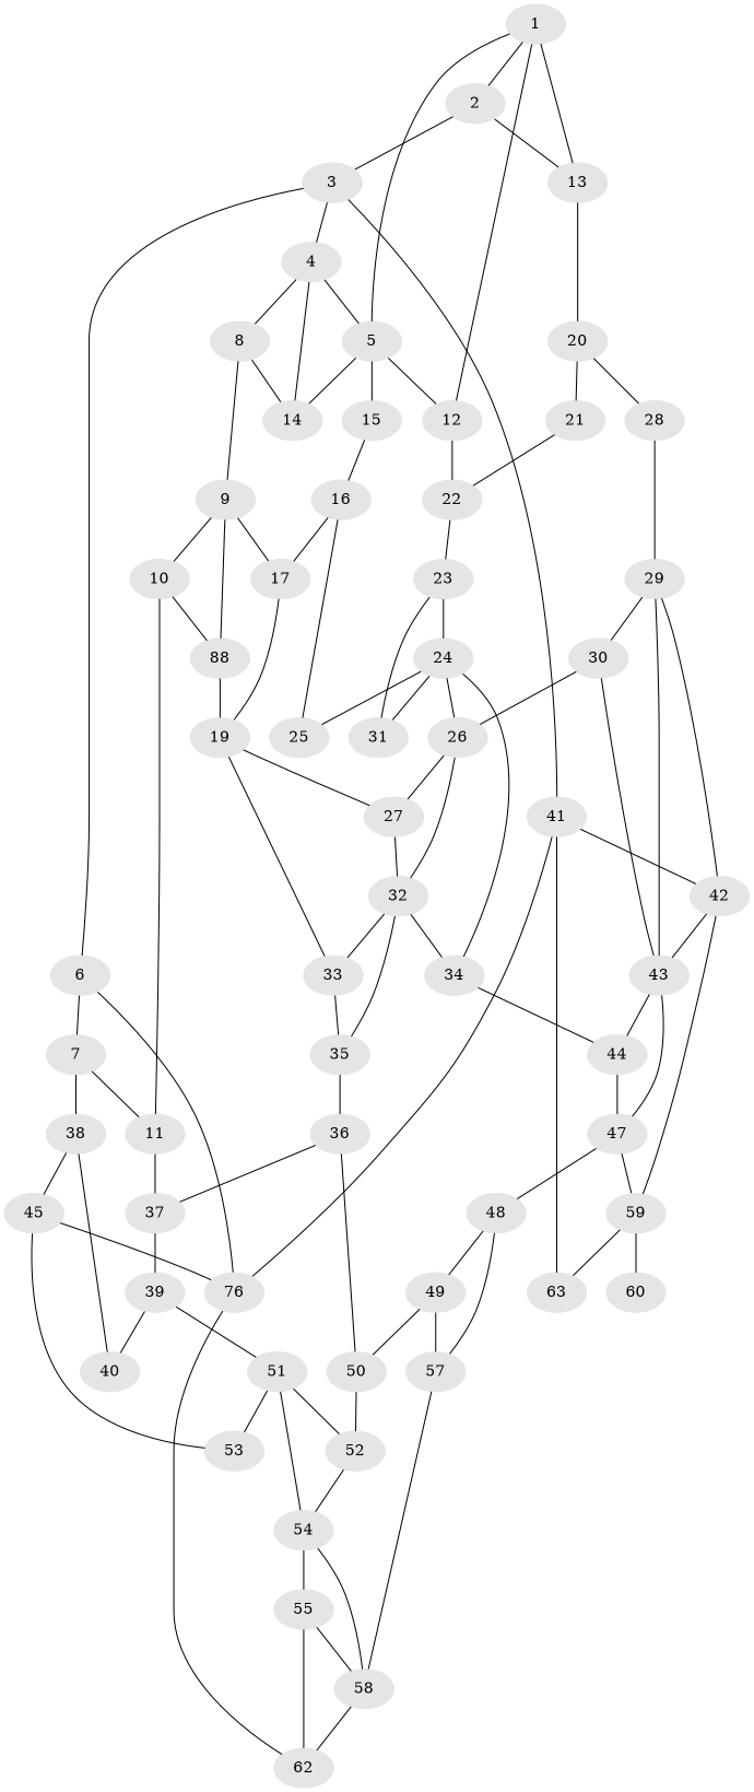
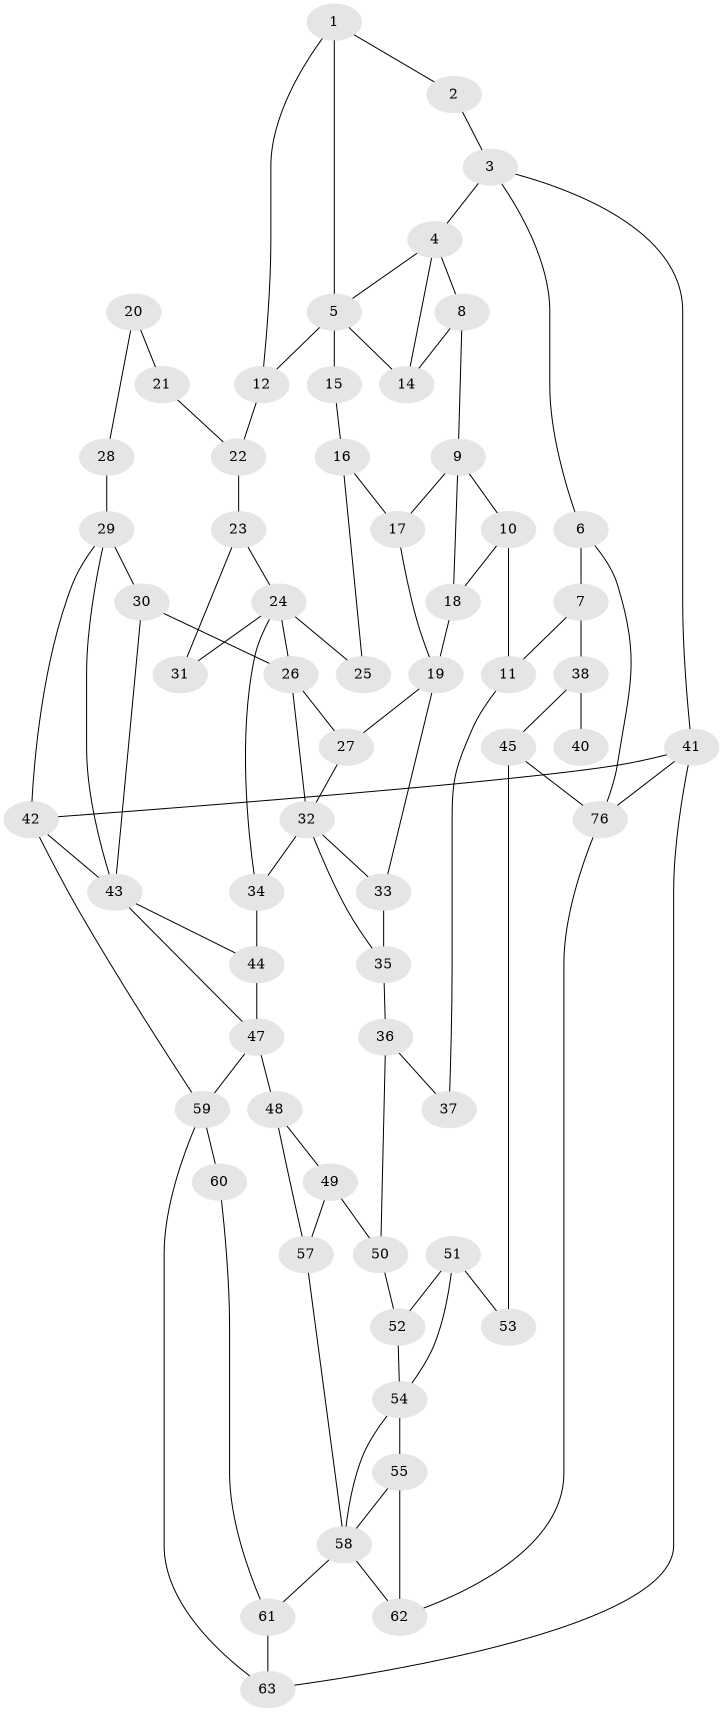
  graph {
    node [color=gray90 style=filled]
    edge [weight=1.0]
    1
    2
    5
    12
-   13
    3
    14
    15
    22
    20
    4
    6
    41
    8
    7
    n16 [label=76]
    42
    63
    9
    16
    11
    38
    62
    37
    40
    45
    10
    17
-   18 [label=88]
+   18
    19
-   39
    23
    21
    28
    25
    27
    33
    32
    35
    29
    24
    31
    26
    34
    44
    30
    43
    59
    47
    36
    50
    52
    51
    53
    54
    60
    48
    49
    57
    58
+   61
    55
    1 -- 2
    1 -- 5
    1 -- 12
-   1 -- 13 [weight=2.0]
-   2 -- 13
    2 -- 3
    5 -- 12
    5 -- 14
    5 -- 15 [weight=2.0]
    12 -- 22
-   13 -- 20 [weight=2.0]
    3 -- 4
    3 -- 6
    3 -- 41
    15 -- 16
    22 -- 23
    20 -- 21 [weight=2.0]
    20 -- 28 [weight=2.0]
    4 -- 5
    4 -- 14
    4 -- 8
    6 -- 7 [weight=2.0]
    6 -- n16
    41 -- n16
    41 -- 42
    41 -- 63
    8 -- 14
    8 -- 9 [weight=2.0]
    7 -- 11
    7 -- 38 [weight=2.0]
    n16 -- 62
    42 -- 43 [weight=2.0]
    42 -- 59
    9 -- 10
    9 -- 17
    9 -- 18 [weight=2.0]
    16 -- 17
    16 -- 25
    11 -- 37
    38 -- 40 [weight=2.0]
    38 -- 45
-   37 -- 39
    45 -- n16
    45 -- 53
    10 -- 11
    10 -- 18
    17 -- 19
    18 -- 19 [weight=3.0]
    19 -- 27
    19 -- 33
-   39 -- 40 [weight=2.0]
-   39 -- 51
    23 -- 24
    23 -- 31
    21 -- 22
    28 -- 29 [weight=2.0]
    27 -- 32
    33 -- 35
    32 -- 33
    32 -- 35
    32 -- 34 [weight=2.0]
    35 -- 36
    29 -- 42
    29 -- 30
    29 -- 43
    24 -- 25 [weight=2.0]
    24 -- 31
    24 -- 26
    24 -- 34
    26 -- 27
    26 -- 32
    34 -- 44 [weight=2.0]
    44 -- 47 [weight=2.0]
    30 -- 26
    30 -- 43
    43 -- 44
    43 -- 47
    59 -- 63
    59 -- 60 [weight=2.0]
    47 -- 59
    47 -- 48 [weight=2.0]
    36 -- 37
    36 -- 50
    50 -- 52
    52 -- 54
    51 -- 52 [weight=2.0]
    51 -- 53
    51 -- 54
    54 -- 58
    54 -- 55 [weight=2.0]
+   60 -- 61
    48 -- 49
    48 -- 57
    49 -- 50
    49 -- 57
    57 -- 58
    58 -- 62
+   58 -- 61
+   61 -- 63
    55 -- 62
    55 -- 58
  }
